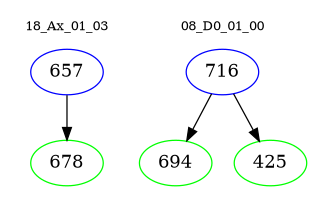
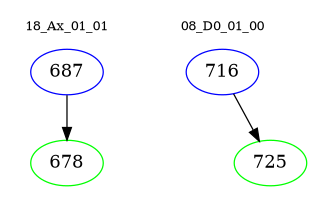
  digraph {
    node [color=green]
    edge [color=black]
-   n1 [color=blue label=657]
+   n1 [color=blue label=687]
    n2 [label=678]
    n3 [color=blue label=716]
-   n4 [label=694]
-   n5 [label=425]
+   n5 [label=725]
    subgraph cluster_1 {
      color=white
      fontsize=10
-     label="18_Ax_01_03"
+     label="18_Ax_01_01"
      n1
      n2
    }
    subgraph cluster_2 {
      color=white
      fontsize=10
      label="08_D0_01_00"
      n3
-     n4
      n5
    }
    n1 -> n2
-   n3 -> n4
    n3 -> n5
  }
